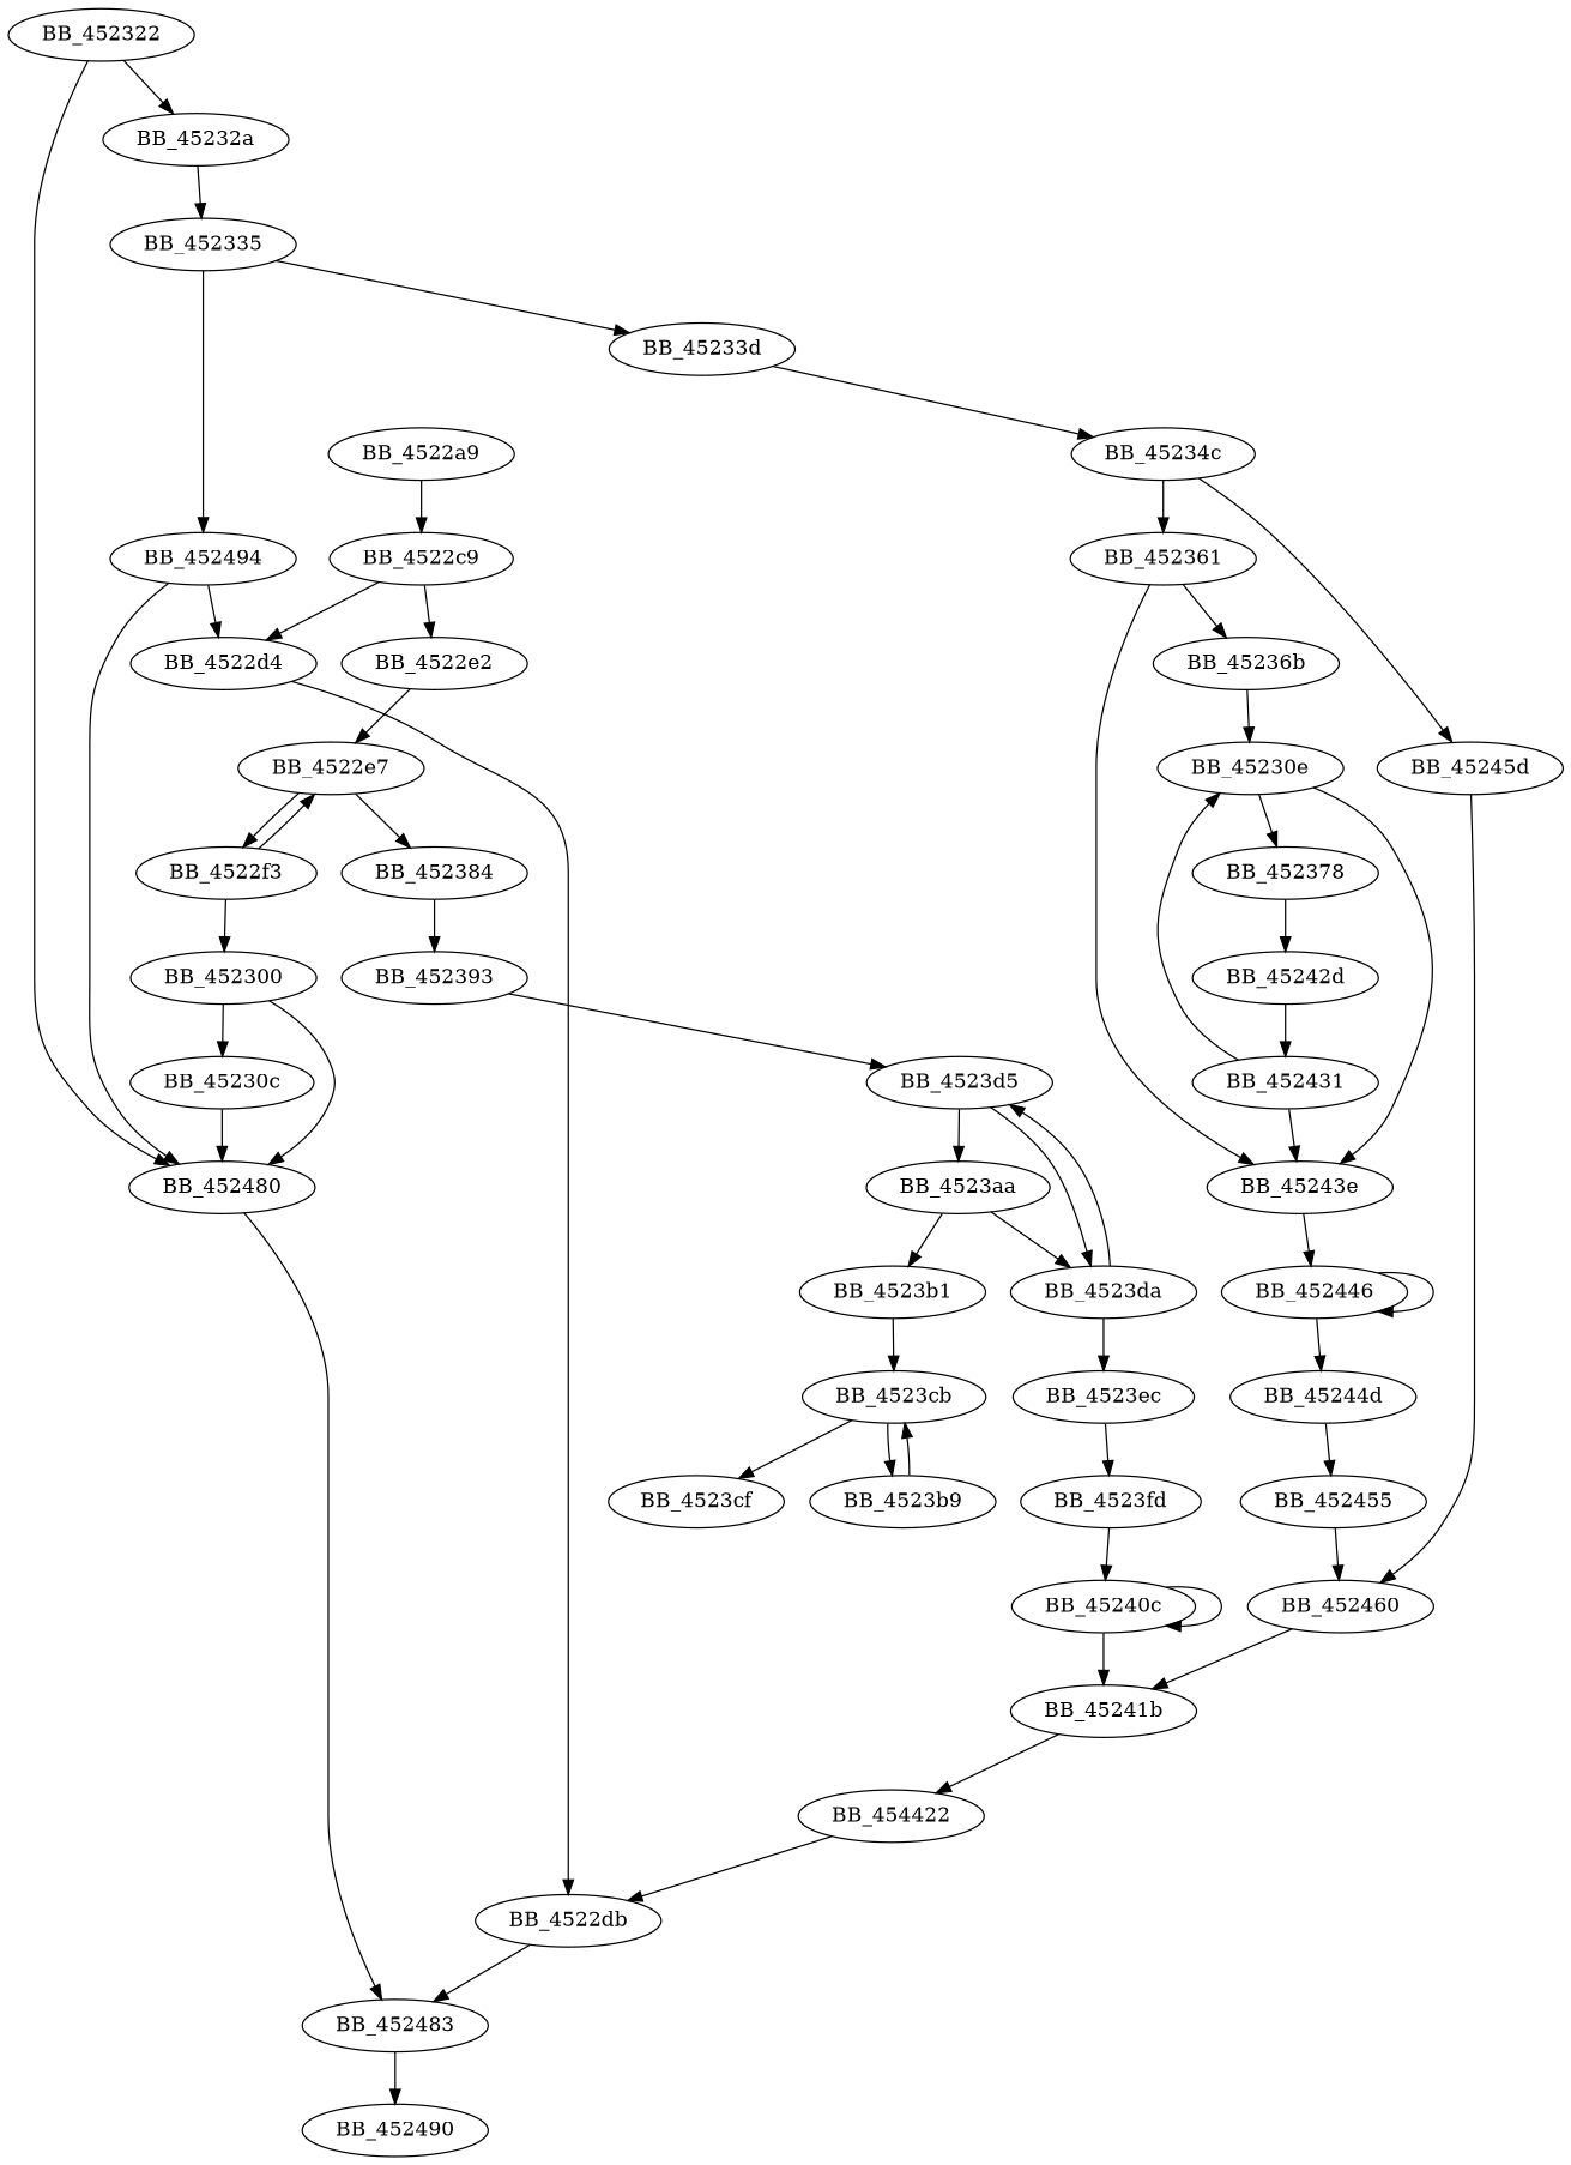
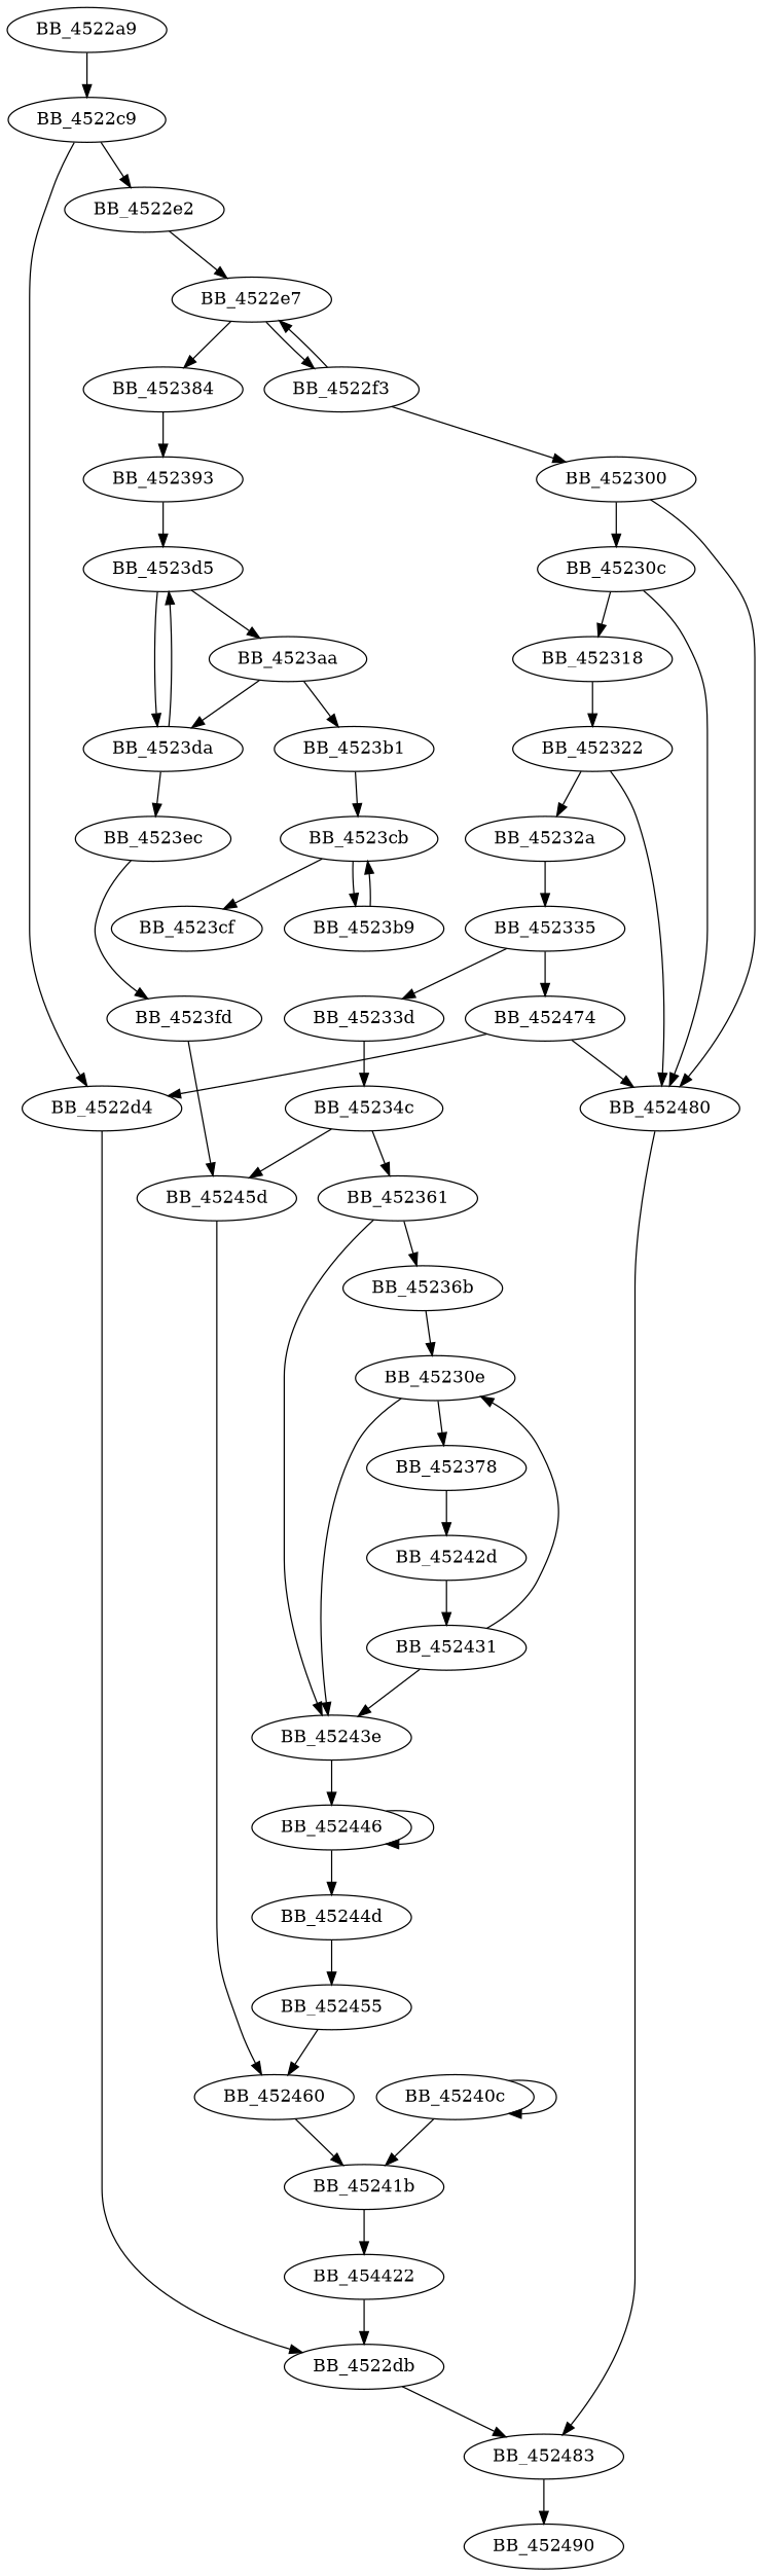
  digraph {
    BB_4522a9
    BB_4522c9
    BB_4522d4
    BB_4522e2
    BB_4522db
    BB_4522e7
    BB_452483
    BB_4522f3
    BB_452384
    BB_452490
    BB_452300
    BB_452393
    BB_45230c
    BB_452480
    BB_4523d5
+   BB_452318
    BB_452322
    BB_45232a
    BB_452335
    BB_45233d
-   BB_452474 [label=BB_452494]
+   BB_452474
    BB_45234c
    BB_452361
    BB_45245d
    BB_45236b
    BB_45243e
    BB_452460
    n28 [label=BB_45230e]
    BB_452446
    BB_45241b
    BB_452378
    BB_45244d
    BB_45242d
    BB_452431
    BB_4523aa
    BB_4523da
    BB_4523b1
    BB_4523ec
    BB_4523cb
    BB_4523b9
    BB_4523cf
    BB_4523fd
    BB_45240c
    n44 [label=BB_454422]
    BB_452455
    BB_4522a9 -> BB_4522c9
    BB_4522c9 -> BB_4522d4
    BB_4522c9 -> BB_4522e2
    BB_4522d4 -> BB_4522db
    BB_4522e2 -> BB_4522e7
    BB_4522db -> BB_452483
    BB_4522e7 -> BB_4522f3
    BB_4522e7 -> BB_452384
    BB_452483 -> BB_452490
    BB_4522f3 -> BB_4522e7
    BB_4522f3 -> BB_452300
    BB_452384 -> BB_452393
    BB_452300 -> BB_45230c
    BB_452300 -> BB_452480
    BB_452393 -> BB_4523d5
    BB_45230c -> BB_452480
+   BB_45230c -> BB_452318
    BB_452480 -> BB_452483
    BB_4523d5 -> BB_4523aa
    BB_4523d5 -> BB_4523da
+   BB_452318 -> BB_452322
    BB_452322 -> BB_452480
    BB_452322 -> BB_45232a
    BB_45232a -> BB_452335
    BB_452335 -> BB_45233d
    BB_452335 -> BB_452474
    BB_45233d -> BB_45234c
    BB_452474 -> BB_4522d4
    BB_452474 -> BB_452480
    BB_45234c -> BB_452361
    BB_45234c -> BB_45245d
    BB_452361 -> BB_45236b
    BB_452361 -> BB_45243e
    BB_45245d -> BB_452460
    BB_45236b -> n28
    BB_45243e -> BB_452446
    BB_452460 -> BB_45241b
    n28 -> BB_45243e
    n28 -> BB_452378
    BB_452446 -> BB_452446
    BB_452446 -> BB_45244d
    BB_45241b -> n44
    BB_452378 -> BB_45242d
    BB_45244d -> BB_452455
    BB_45242d -> BB_452431
    BB_452431 -> BB_45243e
    BB_452431 -> n28
    BB_4523aa -> BB_4523da
    BB_4523aa -> BB_4523b1
    BB_4523da -> BB_4523d5
    BB_4523da -> BB_4523ec
    BB_4523b1 -> BB_4523cb
    BB_4523ec -> BB_4523fd
    BB_4523cb -> BB_4523b9
    BB_4523cb -> BB_4523cf
    BB_4523b9 -> BB_4523cb
-   BB_4523fd -> BB_45240c
+   BB_4523fd -> BB_45245d
    BB_45240c -> BB_45241b
    BB_45240c -> BB_45240c
    n44 -> BB_4522db
    BB_452455 -> BB_452460
  }
